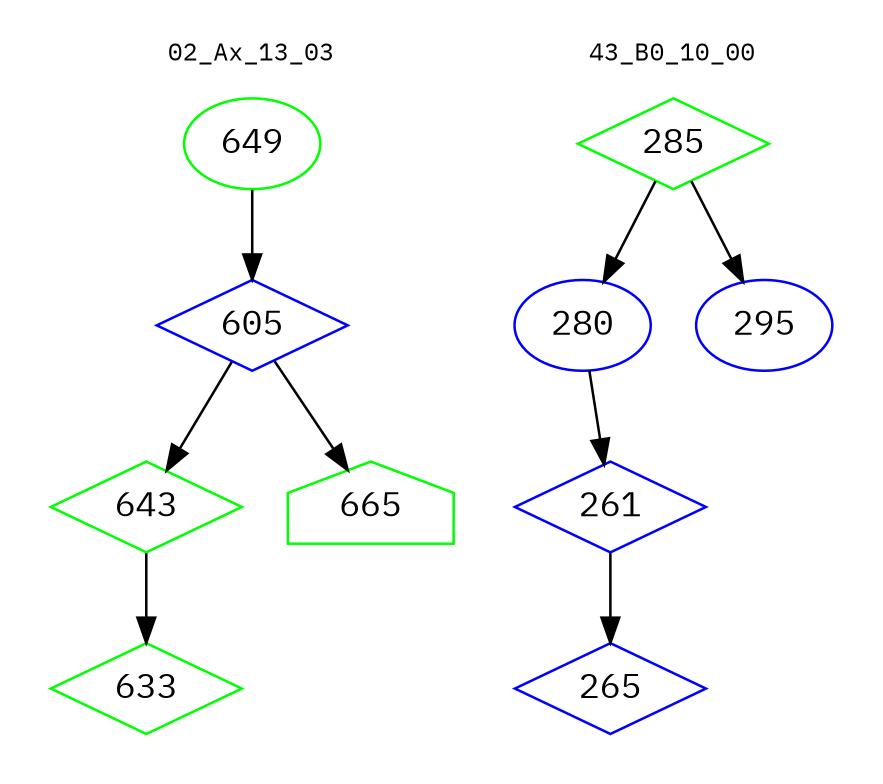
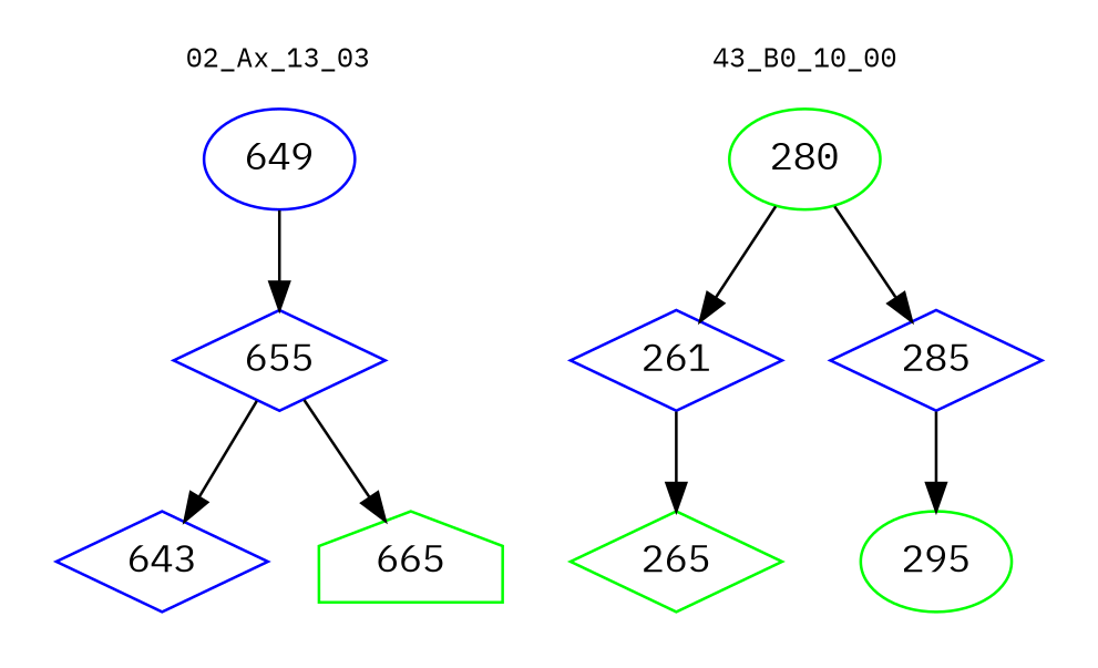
  digraph {
    fontname="IBM Plex Mono"
    node [color=blue fontname="IBM Plex Mono" shape=diamond]
    edge [color=black fontname="IBM Plex Mono"]
-   n1 [color=green label=649 shape=ellipse]
-   n2 [color=green label=643]
-   n3 [label=605]
-   n4 [color=green label=633]
+   n1 [label=649 shape=ellipse]
+   n2 [label=643]
+   n3 [label=655]
    n5 [color=green label=665 shape=house]
-   n6 [label=280 shape=ellipse]
+   n6 [color=green label=280 shape=ellipse]
    n7 [label=261]
-   n8 [color=green label=285]
-   n9 [label=265]
-   n10 [label=295 shape=ellipse]
+   n8 [label=285]
+   n9 [color=green label=265]
+   n10 [color=green label=295 shape=ellipse]
    subgraph cluster_1 {
      color=white
      fontsize=10
      label="02_Ax_13_03"
      n1
      n2
      n3
-     n4
      n5
    }
    subgraph cluster_2 {
      color=white
      fontsize=10
      label="43_B0_10_00"
      n6
      n7
      n8
      n9
      n10
    }
    n1 -> n3
-   n2 -> n4
    n3 -> n2
    n3 -> n5
    n6 -> n7
-   n8 -> n6
+   n6 -> n8
    n7 -> n9
    n8 -> n10
  }
